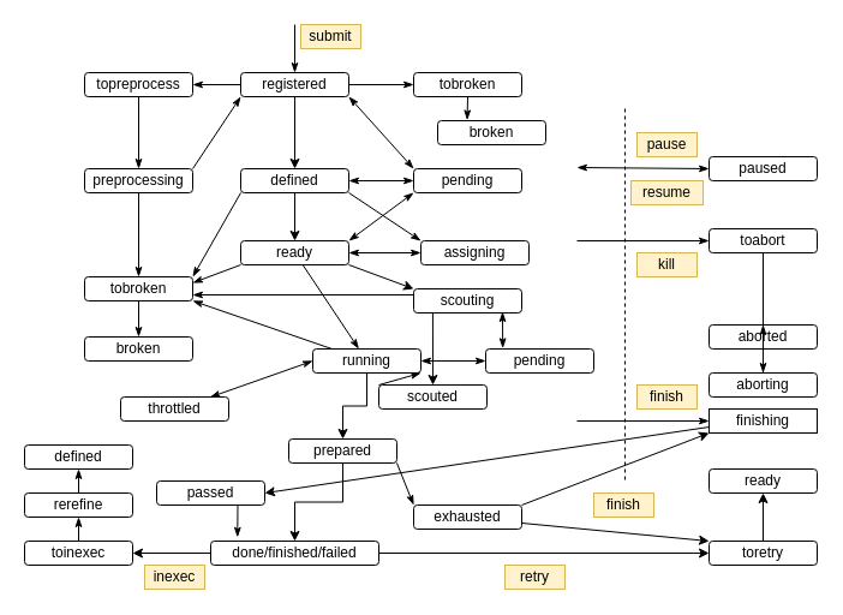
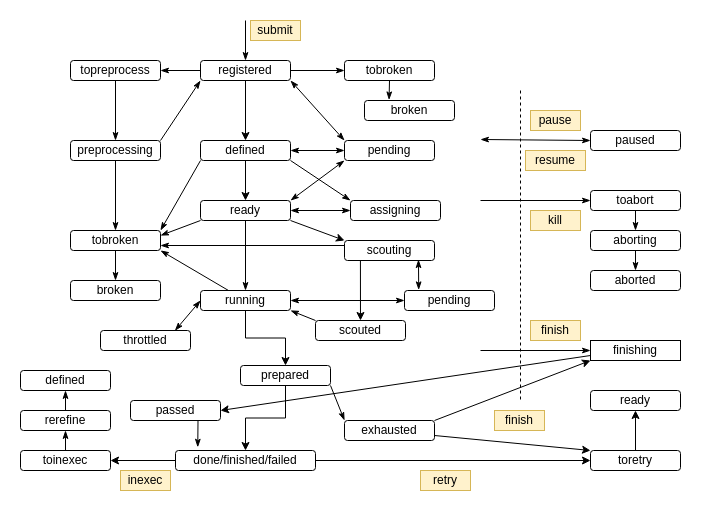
  <mxCell id="0" />
  <mxCell id="1" parent="0" />
  <mxCell id="2" value="broken" style="rounded=1;whiteSpace=wrap;html=1;" vertex="1" parent="1"><mxGeometry x="364" y="100" width="90" height="20" as="geometry" /></mxCell>
  <mxCell id="3" value="" style="edgeStyle=none;rounded=0;orthogonalLoop=1;jettySize=auto;html=1;startArrow=none;startFill=0;endArrow=classicThin;endFill=1;entryX=0.273;entryY=-0.029;entryDx=0;entryDy=0;exitX=0.5;exitY=1;exitDx=0;exitDy=0;entryPerimeter=0;" edge="1" parent="1" source="4" target="2"><mxGeometry relative="1" as="geometry" /></mxCell>
  <mxCell id="4" value="tobroken" style="rounded=1;whiteSpace=wrap;html=1;" vertex="1" parent="1"><mxGeometry x="344" y="60" width="90" height="20" as="geometry" /></mxCell>
  <mxCell id="5" value="" style="edgeStyle=none;rounded=0;orthogonalLoop=1;jettySize=auto;html=1;exitX=0.177;exitY=0.993;exitDx=0;exitDy=0;exitPerimeter=0;" edge="1" parent="1" source="7" target="59"><mxGeometry relative="1" as="geometry" /></mxCell>
  <mxCell id="6" style="edgeStyle=none;rounded=0;orthogonalLoop=1;jettySize=auto;html=1;entryX=1;entryY=0.75;entryDx=0;entryDy=0;startArrow=none;startFill=0;endArrow=classicThin;endFill=1;exitX=0;exitY=0.25;exitDx=0;exitDy=0;" edge="1" parent="1" source="7" target="49"><mxGeometry relative="1" as="geometry" /></mxCell>
  <mxCell id="7" value="scouting" style="rounded=1;whiteSpace=wrap;html=1;" vertex="1" parent="1"><mxGeometry x="344" y="240" width="90" height="20" as="geometry" /></mxCell>
  <mxCell id="8" value="pending" style="rounded=1;whiteSpace=wrap;html=1;" vertex="1" parent="1"><mxGeometry x="344" y="140" width="90" height="20" as="geometry" /></mxCell>
  <mxCell id="9" value="" style="edgeStyle=orthogonalEdgeStyle;rounded=0;orthogonalLoop=1;jettySize=auto;html=1;entryX=1;entryY=0.5;entryDx=0;entryDy=0;exitX=0;exitY=0.5;exitDx=0;exitDy=0;" edge="1" parent="1" source="11" target="41"><mxGeometry relative="1" as="geometry"><mxPoint x="165" y="460" as="sourcePoint" /></mxGeometry></mxCell>
  <mxCell id="10" value="" style="edgeStyle=orthogonalEdgeStyle;rounded=0;orthogonalLoop=1;jettySize=auto;html=1;entryX=0;entryY=0.5;entryDx=0;entryDy=0;" edge="1" parent="1" source="11" target="70"><mxGeometry relative="1" as="geometry" /></mxCell>
  <mxCell id="11" value="done/finished/failed" style="rounded=1;whiteSpace=wrap;html=1;" vertex="1" parent="1"><mxGeometry x="175" y="450" width="140" height="20" as="geometry" /></mxCell>
  <mxCell id="12" value="" style="edgeStyle=orthogonalEdgeStyle;rounded=0;orthogonalLoop=1;jettySize=auto;html=1;" edge="1" parent="1" source="14" target="11"><mxGeometry relative="1" as="geometry" /></mxCell>
  <mxCell id="13" style="edgeStyle=none;rounded=0;orthogonalLoop=1;jettySize=auto;html=1;entryX=0;entryY=0;entryDx=0;entryDy=0;startArrow=none;startFill=0;endArrow=classicThin;endFill=1;exitX=1;exitY=1;exitDx=0;exitDy=0;" edge="1" parent="1" source="14" target="55"><mxGeometry relative="1" as="geometry" /></mxCell>
  <mxCell id="14" value="prepared" style="rounded=1;whiteSpace=wrap;html=1;" vertex="1" parent="1"><mxGeometry x="240" y="365" width="90" height="20" as="geometry" /></mxCell>
  <mxCell id="15" value="" style="edgeStyle=orthogonalEdgeStyle;rounded=0;orthogonalLoop=1;jettySize=auto;html=1;" edge="1" parent="1" source="19" target="14"><mxGeometry relative="1" as="geometry" /></mxCell>
  <mxCell id="16" style="edgeStyle=none;rounded=0;orthogonalLoop=1;jettySize=auto;html=1;entryX=0;entryY=0.5;entryDx=0;entryDy=0;startArrow=classicThin;startFill=1;endArrow=classicThin;endFill=1;" edge="1" parent="1" source="19" target="57"><mxGeometry relative="1" as="geometry" /></mxCell>
  <mxCell id="17" value="" style="edgeStyle=none;rounded=0;orthogonalLoop=1;jettySize=auto;html=1;startArrow=classicThin;startFill=1;endArrow=classicThin;endFill=1;exitX=0;exitY=0.5;exitDx=0;exitDy=0;entryX=0.827;entryY=0.01;entryDx=0;entryDy=0;entryPerimeter=0;" edge="1" parent="1" source="19" target="50"><mxGeometry relative="1" as="geometry"><mxPoint x="190" y="328" as="targetPoint" /></mxGeometry></mxCell>
  <mxCell id="18" style="edgeStyle=none;rounded=0;orthogonalLoop=1;jettySize=auto;html=1;entryX=1;entryY=1;entryDx=0;entryDy=0;startArrow=none;startFill=0;endArrow=classicThin;endFill=1;" edge="1" parent="1" source="19" target="49"><mxGeometry relative="1" as="geometry" /></mxCell>
- <mxCell id="19" value="running" style="rounded=1;whiteSpace=wrap;html=1;" vertex="1" parent="1"><mxGeometry x="260" y="290" width="90" height="20" as="geometry" /></mxCell>
+ <mxCell id="19" value="running" style="rounded=1;whiteSpace=wrap;html=1;" vertex="1" parent="1"><mxGeometry x="200" y="290" width="90" height="20" as="geometry" /></mxCell>
  <mxCell id="20" value="" style="rounded=0;orthogonalLoop=1;jettySize=auto;html=1;entryX=0;entryY=0;entryDx=0;entryDy=0;exitX=1;exitY=1;exitDx=0;exitDy=0;" edge="1" parent="1" source="25" target="7"><mxGeometry relative="1" as="geometry" /></mxCell>
  <mxCell id="21" value="" style="edgeStyle=none;rounded=0;orthogonalLoop=1;jettySize=auto;html=1;startArrow=classicThin;startFill=1;endArrow=classicThin;endFill=1;entryX=0;entryY=1;entryDx=0;entryDy=0;exitX=1;exitY=0;exitDx=0;exitDy=0;" edge="1" parent="1" source="25" target="8"><mxGeometry relative="1" as="geometry" /></mxCell>
  <mxCell id="22" value="" style="edgeStyle=none;rounded=0;orthogonalLoop=1;jettySize=auto;html=1;startArrow=classicThin;startFill=1;endArrow=classicThin;endFill=1;" edge="1" parent="1" source="25" target="36"><mxGeometry relative="1" as="geometry" /></mxCell>
  <mxCell id="23" value="" style="edgeStyle=none;rounded=0;orthogonalLoop=1;jettySize=auto;html=1;startArrow=none;startFill=0;endArrow=classicThin;endFill=1;" edge="1" parent="1" source="25" target="19"><mxGeometry relative="1" as="geometry" /></mxCell>
  <mxCell id="24" style="edgeStyle=none;rounded=0;orthogonalLoop=1;jettySize=auto;html=1;entryX=1;entryY=0.25;entryDx=0;entryDy=0;startArrow=none;startFill=0;endArrow=classicThin;endFill=1;exitX=0;exitY=1;exitDx=0;exitDy=0;" edge="1" parent="1" source="25" target="49"><mxGeometry relative="1" as="geometry" /></mxCell>
  <mxCell id="25" value="ready" style="rounded=1;whiteSpace=wrap;html=1;" vertex="1" parent="1"><mxGeometry x="200" y="200" width="90" height="20" as="geometry" /></mxCell>
  <mxCell id="26" value="" style="edgeStyle=orthogonalEdgeStyle;rounded=0;orthogonalLoop=1;jettySize=auto;html=1;" edge="1" parent="1" source="30" target="25"><mxGeometry relative="1" as="geometry" /></mxCell>
  <mxCell id="27" value="" style="edgeStyle=none;rounded=0;orthogonalLoop=1;jettySize=auto;html=1;startArrow=none;startFill=0;endArrow=classicThin;endFill=1;entryX=0;entryY=0;entryDx=0;entryDy=0;exitX=1;exitY=1;exitDx=0;exitDy=0;" edge="1" parent="1" source="30" target="36"><mxGeometry relative="1" as="geometry" /></mxCell>
  <mxCell id="28" value="" style="edgeStyle=none;rounded=0;orthogonalLoop=1;jettySize=auto;html=1;startArrow=classicThin;startFill=1;endArrow=classicThin;endFill=1;" edge="1" parent="1" source="30" target="8"><mxGeometry relative="1" as="geometry" /></mxCell>
  <mxCell id="29" style="edgeStyle=none;rounded=0;orthogonalLoop=1;jettySize=auto;html=1;entryX=1;entryY=0;entryDx=0;entryDy=0;startArrow=none;startFill=0;endArrow=classicThin;endFill=1;exitX=0;exitY=1;exitDx=0;exitDy=0;" edge="1" parent="1" source="30" target="49"><mxGeometry relative="1" as="geometry" /></mxCell>
  <mxCell id="30" value="defined" style="rounded=1;whiteSpace=wrap;html=1;" vertex="1" parent="1"><mxGeometry x="200" y="140" width="90" height="20" as="geometry" /></mxCell>
  <mxCell id="31" value="" style="edgeStyle=orthogonalEdgeStyle;rounded=0;orthogonalLoop=1;jettySize=auto;html=1;" edge="1" parent="1" source="35" target="30"><mxGeometry relative="1" as="geometry" /></mxCell>
  <mxCell id="32" value="" style="edgeStyle=none;rounded=0;orthogonalLoop=1;jettySize=auto;html=1;startArrow=none;startFill=0;endArrow=classicThin;endFill=1;" edge="1" parent="1" source="35" target="4"><mxGeometry relative="1" as="geometry" /></mxCell>
  <mxCell id="33" value="" style="edgeStyle=none;rounded=0;orthogonalLoop=1;jettySize=auto;html=1;startArrow=classicThin;startFill=1;endArrow=classicThin;endFill=1;entryX=0;entryY=0;entryDx=0;entryDy=0;exitX=1;exitY=1;exitDx=0;exitDy=0;" edge="1" parent="1" source="35" target="8"><mxGeometry relative="1" as="geometry" /></mxCell>
  <mxCell id="34" value="" style="edgeStyle=none;rounded=0;orthogonalLoop=1;jettySize=auto;html=1;startArrow=none;startFill=0;endArrow=classicThin;endFill=1;" edge="1" parent="1" source="35" target="43"><mxGeometry relative="1" as="geometry" /></mxCell>
  <mxCell id="35" value="registered" style="rounded=1;whiteSpace=wrap;html=1;noLabel=0;" vertex="1" parent="1"><mxGeometry x="200" y="60" width="90" height="20" as="geometry" /></mxCell>
  <mxCell id="36" value="assigning" style="rounded=1;whiteSpace=wrap;html=1;" vertex="1" parent="1"><mxGeometry x="350" y="200" width="90" height="20" as="geometry" /></mxCell>
  <mxCell id="37" value="defined" style="rounded=1;whiteSpace=wrap;html=1;" vertex="1" parent="1"><mxGeometry x="20" y="370" width="90" height="20" as="geometry" /></mxCell>
  <mxCell id="38" style="edgeStyle=none;rounded=0;orthogonalLoop=1;jettySize=auto;html=1;entryX=0.5;entryY=1;entryDx=0;entryDy=0;startArrow=none;startFill=0;endArrow=classicThin;endFill=1;" edge="1" parent="1" source="39" target="37"><mxGeometry relative="1" as="geometry" /></mxCell>
  <mxCell id="39" value="rerefine" style="rounded=1;whiteSpace=wrap;html=1;" vertex="1" parent="1"><mxGeometry x="20" y="410" width="90" height="20" as="geometry" /></mxCell>
  <mxCell id="40" style="edgeStyle=none;rounded=0;orthogonalLoop=1;jettySize=auto;html=1;entryX=0.5;entryY=1;entryDx=0;entryDy=0;startArrow=none;startFill=0;endArrow=classicThin;endFill=1;" edge="1" parent="1" source="41" target="39"><mxGeometry relative="1" as="geometry" /></mxCell>
  <mxCell id="41" value="toinexec" style="rounded=1;whiteSpace=wrap;html=1;" vertex="1" parent="1"><mxGeometry x="20" y="450" width="90" height="20" as="geometry" /></mxCell>
  <mxCell id="42" value="" style="edgeStyle=none;rounded=0;orthogonalLoop=1;jettySize=auto;html=1;startArrow=none;startFill=0;endArrow=classicThin;endFill=1;" edge="1" parent="1" source="43" target="46"><mxGeometry relative="1" as="geometry" /></mxCell>
  <mxCell id="43" value="topreprocess" style="rounded=1;whiteSpace=wrap;html=1;" vertex="1" parent="1"><mxGeometry x="70" y="60" width="90" height="20" as="geometry" /></mxCell>
  <mxCell id="44" value="" style="edgeStyle=none;rounded=0;orthogonalLoop=1;jettySize=auto;html=1;startArrow=none;startFill=0;endArrow=classicThin;endFill=1;" edge="1" parent="1" source="46" target="49"><mxGeometry relative="1" as="geometry" /></mxCell>
  <mxCell id="45" style="edgeStyle=none;rounded=0;orthogonalLoop=1;jettySize=auto;html=1;entryX=0;entryY=1;entryDx=0;entryDy=0;startArrow=none;startFill=0;endArrow=classicThin;endFill=1;exitX=1;exitY=0;exitDx=0;exitDy=0;" edge="1" parent="1" source="46" target="35"><mxGeometry relative="1" as="geometry" /></mxCell>
  <mxCell id="46" value="preprocessing" style="rounded=1;whiteSpace=wrap;html=1;" vertex="1" parent="1"><mxGeometry x="70" y="140" width="90" height="20" as="geometry" /></mxCell>
  <mxCell id="47" value="broken" style="rounded=1;whiteSpace=wrap;html=1;" vertex="1" parent="1"><mxGeometry x="70" y="280" width="90" height="20" as="geometry" /></mxCell>
  <mxCell id="48" style="edgeStyle=none;rounded=0;orthogonalLoop=1;jettySize=auto;html=1;entryX=0.5;entryY=0;entryDx=0;entryDy=0;startArrow=none;startFill=0;endArrow=classicThin;endFill=1;" edge="1" parent="1" source="49" target="47"><mxGeometry relative="1" as="geometry" /></mxCell>
  <mxCell id="49" value="tobroken" style="rounded=1;whiteSpace=wrap;html=1;" vertex="1" parent="1"><mxGeometry x="70" y="230" width="90" height="20" as="geometry" /></mxCell>
  <mxCell id="50" value="throttled" style="rounded=1;whiteSpace=wrap;html=1;" vertex="1" parent="1"><mxGeometry x="100" y="330" width="90" height="20" as="geometry" /></mxCell>
  <mxCell id="51" style="edgeStyle=none;rounded=0;orthogonalLoop=1;jettySize=auto;html=1;entryX=0.159;entryY=-0.162;entryDx=0;entryDy=0;startArrow=none;startFill=0;endArrow=classicThin;endFill=1;exitX=0.75;exitY=1;exitDx=0;exitDy=0;entryPerimeter=0;" edge="1" parent="1" source="52" target="11"><mxGeometry relative="1" as="geometry"><Array as="points" /></mxGeometry></mxCell>
  <mxCell id="52" value="passed" style="rounded=1;whiteSpace=wrap;html=1;" vertex="1" parent="1"><mxGeometry x="130" y="400" width="90" height="20" as="geometry" /></mxCell>
  <mxCell id="53" value="" style="rounded=0;orthogonalLoop=1;jettySize=auto;html=1;exitX=1;exitY=0.75;exitDx=0;exitDy=0;entryX=0;entryY=0;entryDx=0;entryDy=0;" edge="1" parent="1" source="55" target="70"><mxGeometry relative="1" as="geometry" /></mxCell>
  <mxCell id="54" value="" style="edgeStyle=none;rounded=0;orthogonalLoop=1;jettySize=auto;html=1;entryX=0;entryY=1;entryDx=0;entryDy=0;exitX=1;exitY=0;exitDx=0;exitDy=0;" edge="1" parent="1" source="55" target="67"><mxGeometry relative="1" as="geometry" /></mxCell>
  <mxCell id="55" value="exhausted" style="rounded=1;whiteSpace=wrap;html=1;" vertex="1" parent="1"><mxGeometry x="344" y="420" width="90" height="20" as="geometry" /></mxCell>
  <mxCell id="56" value="" style="edgeStyle=none;rounded=0;orthogonalLoop=1;jettySize=auto;html=1;exitX=0.158;exitY=-0.031;exitDx=0;exitDy=0;exitPerimeter=0;entryX=0.822;entryY=0.956;entryDx=0;entryDy=0;entryPerimeter=0;startArrow=classicThin;startFill=1;endArrow=classicThin;endFill=1;" edge="1" parent="1" source="57" target="7"><mxGeometry relative="1" as="geometry"><mxPoint x="423" y="270" as="targetPoint" /></mxGeometry></mxCell>
  <mxCell id="57" value="pending" style="rounded=1;whiteSpace=wrap;html=1;" vertex="1" parent="1"><mxGeometry x="404" y="290" width="90" height="20" as="geometry" /></mxCell>
  <mxCell id="58" value="" style="edgeStyle=none;rounded=0;orthogonalLoop=1;jettySize=auto;html=1;startArrow=none;startFill=0;endArrow=classicThin;endFill=1;entryX=1;entryY=1;entryDx=0;entryDy=0;exitX=0;exitY=0;exitDx=0;exitDy=0;" edge="1" parent="1" source="59" target="19"><mxGeometry relative="1" as="geometry" /></mxCell>
  <mxCell id="59" value="scouted" style="rounded=1;whiteSpace=wrap;html=1;" vertex="1" parent="1"><mxGeometry x="315" y="320" width="90" height="20" as="geometry" /></mxCell>
  <mxCell id="60" value="aborted" style="rounded=1;whiteSpace=wrap;html=1;" vertex="1" parent="1"><mxGeometry x="590" y="270" width="90" height="20" as="geometry" /></mxCell>
  <mxCell id="61" value="" style="edgeStyle=none;rounded=0;orthogonalLoop=1;jettySize=auto;html=1;startArrow=none;startFill=0;endArrow=classicThin;endFill=1;entryX=0.5;entryY=0;entryDx=0;entryDy=0;" edge="1" parent="1" source="62" target="60"><mxGeometry relative="1" as="geometry" /></mxCell>
- <mxCell id="62" value="aborting" style="rounded=1;whiteSpace=wrap;html=1;" vertex="1" parent="1"><mxGeometry x="590" y="310" width="90" height="20" as="geometry" /></mxCell>
+ <mxCell id="62" value="aborting" style="rounded=1;whiteSpace=wrap;html=1;" vertex="1" parent="1"><mxGeometry x="590" y="230" width="90" height="20" as="geometry" /></mxCell>
  <mxCell id="63" value="" style="edgeStyle=none;rounded=0;orthogonalLoop=1;jettySize=auto;html=1;startArrow=none;startFill=0;endArrow=classicThin;endFill=1;entryX=0.5;entryY=0;entryDx=0;entryDy=0;" edge="1" parent="1" source="64" target="62"><mxGeometry relative="1" as="geometry" /></mxCell>
  <mxCell id="64" value="toabort" style="rounded=1;whiteSpace=wrap;html=1;" vertex="1" parent="1"><mxGeometry x="590" y="190" width="90" height="20" as="geometry" /></mxCell>
  <mxCell id="65" value="paused" style="rounded=1;whiteSpace=wrap;html=1;" vertex="1" parent="1"><mxGeometry x="590" y="130" width="90" height="20" as="geometry" /></mxCell>
  <mxCell id="66" value="" style="edgeStyle=none;rounded=0;orthogonalLoop=1;jettySize=auto;html=1;exitX=0;exitY=0.75;exitDx=0;exitDy=0;" edge="1" parent="1" source="67"><mxGeometry relative="1" as="geometry"><mxPoint x="220" y="410" as="targetPoint" /></mxGeometry></mxCell>
  <mxCell id="67" value="finishing" style="whiteSpace=wrap;html=1;rounded=0;" vertex="1" parent="1"><mxGeometry x="590" y="340" width="90" height="20" as="geometry" /></mxCell>
  <mxCell id="68" value="ready" style="rounded=1;whiteSpace=wrap;html=1;" vertex="1" parent="1"><mxGeometry x="590" y="390" width="90" height="20" as="geometry" /></mxCell>
  <mxCell id="69" value="" style="edgeStyle=none;rounded=0;orthogonalLoop=1;jettySize=auto;html=1;" edge="1" parent="1" source="70" target="68"><mxGeometry relative="1" as="geometry" /></mxCell>
  <mxCell id="70" value="toretry" style="rounded=1;whiteSpace=wrap;html=1;" vertex="1" parent="1"><mxGeometry x="590" y="450" width="90" height="20" as="geometry" /></mxCell>
  <mxCell id="71" value="" style="edgeStyle=none;rounded=0;orthogonalLoop=1;jettySize=auto;html=1;startArrow=none;startFill=0;endArrow=classicThin;endFill=1;entryX=0.5;entryY=0;entryDx=0;entryDy=0;" edge="1" parent="1" target="35"><mxGeometry relative="1" as="geometry"><mxPoint x="245" y="20" as="sourcePoint" /><mxPoint x="272" y="20" as="targetPoint" /></mxGeometry></mxCell>
  <mxCell id="72" value="" style="edgeStyle=none;rounded=0;orthogonalLoop=1;jettySize=auto;html=1;startArrow=none;startFill=0;endArrow=none;endFill=0;dashed=1;" edge="1" parent="1"><mxGeometry relative="1" as="geometry"><mxPoint x="520" y="90" as="sourcePoint" /><mxPoint x="520" y="400" as="targetPoint" /></mxGeometry></mxCell>
  <mxCell id="73" value="" style="edgeStyle=none;rounded=0;orthogonalLoop=1;jettySize=auto;html=1;startArrow=classicThin;startFill=1;endArrow=classicThin;endFill=1;entryX=0;entryY=0.5;entryDx=0;entryDy=0;" edge="1" parent="1" target="65"><mxGeometry relative="1" as="geometry"><mxPoint x="480" y="139" as="sourcePoint" /><mxPoint x="550" y="139.31" as="targetPoint" /></mxGeometry></mxCell>
  <mxCell id="74" value="" style="edgeStyle=none;rounded=0;orthogonalLoop=1;jettySize=auto;html=1;startArrow=none;startFill=0;endArrow=classicThin;endFill=1;entryX=0;entryY=0.5;entryDx=0;entryDy=0;" edge="1" parent="1" target="64"><mxGeometry relative="1" as="geometry"><mxPoint x="480" y="200" as="sourcePoint" /><mxPoint x="550" y="199.66" as="targetPoint" /></mxGeometry></mxCell>
  <mxCell id="75" value="" style="edgeStyle=none;rounded=0;orthogonalLoop=1;jettySize=auto;html=1;startArrow=none;startFill=0;endArrow=classicThin;endFill=1;entryX=0;entryY=0.5;entryDx=0;entryDy=0;" edge="1" parent="1" target="67"><mxGeometry relative="1" as="geometry"><mxPoint x="480" y="350" as="sourcePoint" /><mxPoint x="540" y="340" as="targetPoint" /></mxGeometry></mxCell>
  <mxCell id="76" value="pause" style="rounded=0;whiteSpace=wrap;html=1;fillColor=#fff2cc;strokeColor=#d6b656;" vertex="1" parent="1"><mxGeometry x="530" y="110" width="50" height="20" as="geometry" /></mxCell>
  <mxCell id="77" value="resume" style="rounded=0;whiteSpace=wrap;html=1;fillColor=#fff2cc;strokeColor=#d6b656;" vertex="1" parent="1"><mxGeometry x="525" y="150" width="60" height="20" as="geometry" /></mxCell>
  <mxCell id="78" value="kill" style="rounded=0;whiteSpace=wrap;html=1;fillColor=#fff2cc;strokeColor=#d6b656;" vertex="1" parent="1"><mxGeometry x="530" y="210" width="50" height="20" as="geometry" /></mxCell>
  <mxCell id="79" value="finish" style="rounded=0;whiteSpace=wrap;html=1;fillColor=#fff2cc;strokeColor=#d6b656;" vertex="1" parent="1"><mxGeometry x="530" y="320" width="50" height="20" as="geometry" /></mxCell>
  <mxCell id="80" value="finish" style="rounded=0;whiteSpace=wrap;html=1;fillColor=#fff2cc;strokeColor=#d6b656;" vertex="1" parent="1"><mxGeometry x="494" y="410" width="50" height="20" as="geometry" /></mxCell>
  <mxCell id="81" value="retry" style="rounded=0;whiteSpace=wrap;html=1;fillColor=#fff2cc;strokeColor=#d6b656;" vertex="1" parent="1"><mxGeometry x="420" y="470" width="50" height="20" as="geometry" /></mxCell>
  <mxCell id="82" value="inexec" style="rounded=0;whiteSpace=wrap;html=1;fillColor=#fff2cc;strokeColor=#d6b656;" vertex="1" parent="1"><mxGeometry x="120" y="470" width="50" height="20" as="geometry" /></mxCell>
  <mxCell id="83" value="submit" style="rounded=0;whiteSpace=wrap;html=1;fillColor=#fff2cc;strokeColor=#d6b656;" vertex="1" parent="1"><mxGeometry x="250" y="20" width="50" height="20" as="geometry" /></mxCell>
